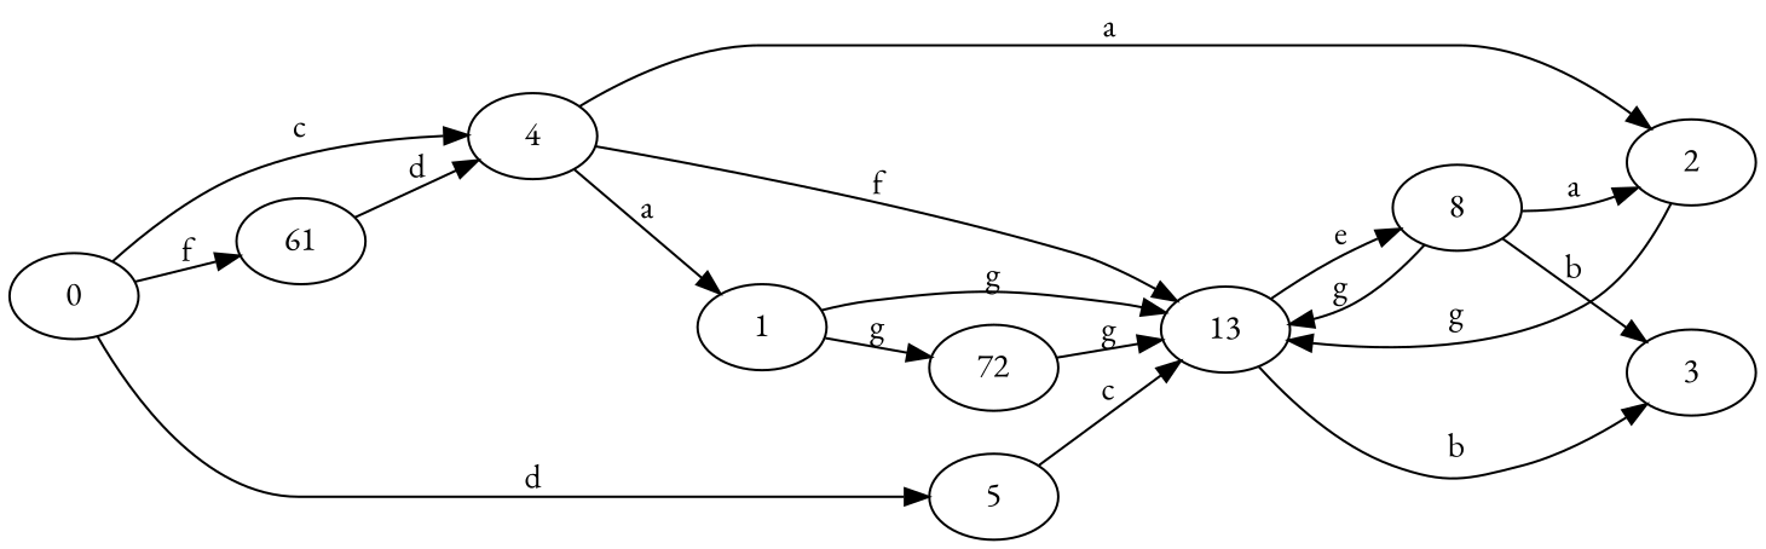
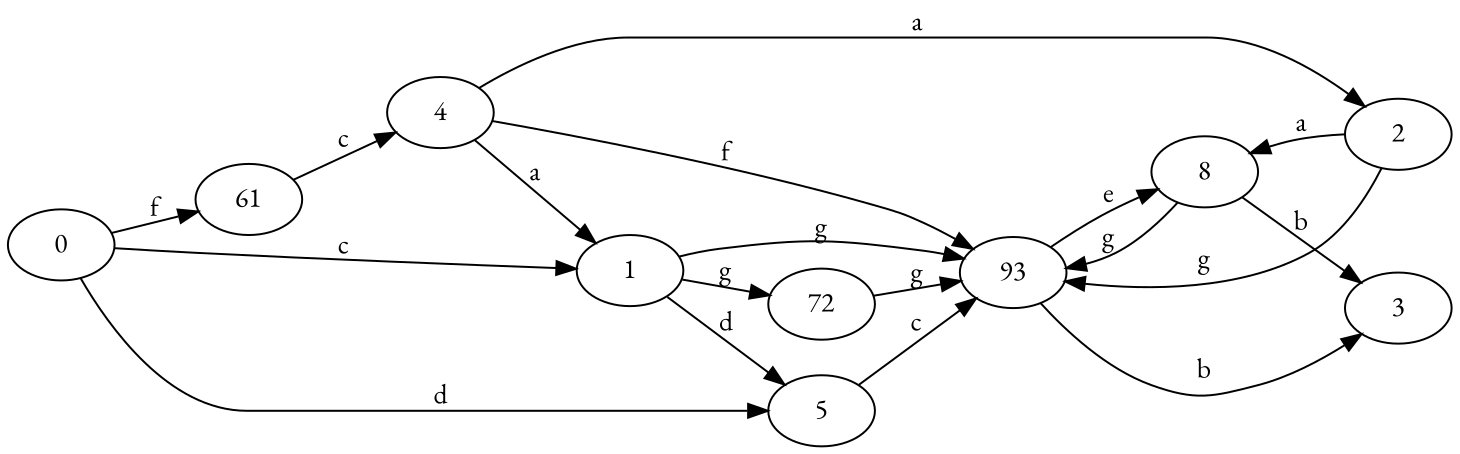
  strict digraph {
    fontname="EB Garamond"
    rankdir=LR
    node [fontname="EB Garamond"]
    edge [fontname="EB Garamond"]
    1
    5
    n3 [label=72]
-   13
+   13 [label=93]
    4
    2
    3
    8
    0
    n10 [label=61]
+   1 -> 5 [label=d]
    1 -> n3 [label=g]
    1 -> 13 [label=g]
    5 -> 13 [label=c]
    n3 -> 13 [label=g]
    13 -> 3 [label=b]
    13 -> 8 [label=e]
    4 -> 1 [label=a]
    4 -> 13 [label=f]
    4 -> 2 [label=a]
    2 -> 13 [label=g]
    8 -> 13 [label=g]
-   8 -> 2 [label=a]
+   2 -> 8 [label=a]
    8 -> 3 [label=b]
    0 -> 5 [label=d]
-   0 -> 4 [label=c]
+   0 -> 1 [label=c]
    0 -> n10 [label=f]
-   n10 -> 4 [label=d]
+   n10 -> 4 [label=c]
  }
